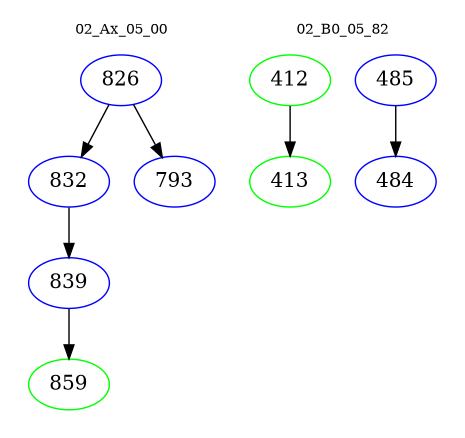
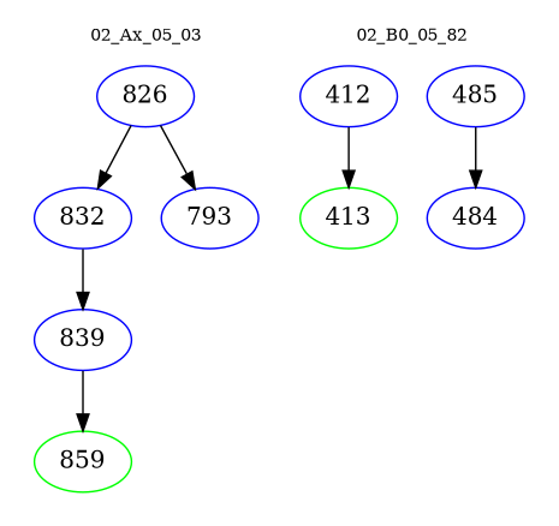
  digraph {
    node [color=blue]
    edge [color=black]
    n1 [label=832]
    n2 [label=826]
    n3 [label=839]
    n4 [label=793]
    n5 [color=green label=859]
    n6 [label=485]
-   n7 [color=green label=412]
+   n7 [label=412]
    n8 [label=484]
    n9 [color=green label=413]
    subgraph cluster_1 {
      color=white
      fontsize=10
-     label="02_Ax_05_00"
+     label="02_Ax_05_03"
      n1
      n2
      n3
      n4
      n5
    }
    subgraph cluster_2 {
      color=white
      fontsize=10
      label="02_B0_05_82"
      n6
      n7
      n8
      n9
    }
    n1 -> n3
    n2 -> n1
    n2 -> n4
    n3 -> n5
    n6 -> n8
    n7 -> n9
  }
